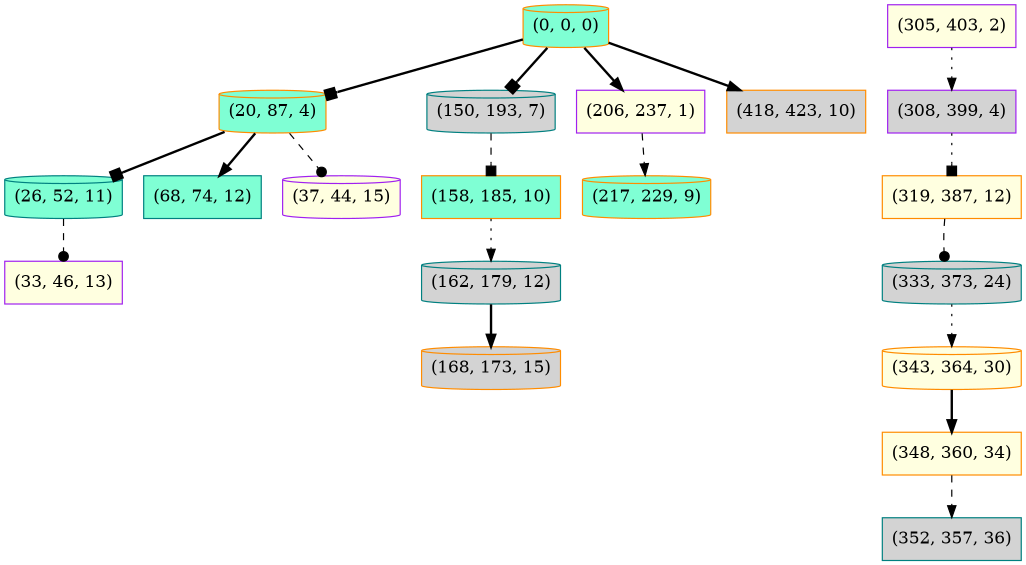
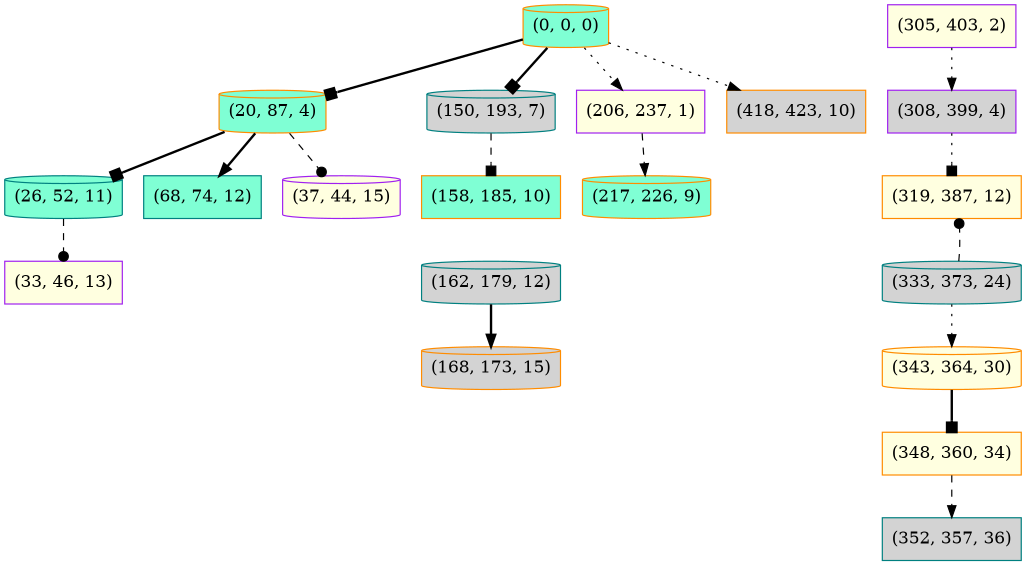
  digraph {
    node [color=darkorange fillcolor=lightgrey shape=cylinder style=filled]
    edge [arrowhead=normal style=bold]
    "(0, 0, 0)" [fillcolor=aquamarine]
    "(20, 87, 4)" [fillcolor=aquamarine]
    "(150, 193, 7)" [color=teal]
    "(206, 237, 1)" [color=purple fillcolor=lightyellow shape=box]
    "(418, 423, 10)" [shape=box]
    n6 [color=teal fillcolor=aquamarine label="(26, 52, 11)"]
    "(68, 74, 12)" [color=teal fillcolor=aquamarine shape=box]
    "(37, 44, 15)" [color=purple fillcolor=lightyellow]
    "(158, 185, 10)" [fillcolor=aquamarine shape=box]
-   "(217, 226, 9)" [fillcolor=aquamarine label="(217, 229, 9)"]
+   "(217, 226, 9)" [fillcolor=aquamarine]
    "(305, 403, 2)" [color=purple fillcolor=lightyellow shape=box]
    "(308, 399, 4)" [color=purple shape=box]
    "(33, 46, 13)" [color=purple fillcolor=lightyellow shape=box]
    "(162, 179, 12)" [color=teal]
    "(168, 173, 15)"
    "(319, 387, 12)" [fillcolor=lightyellow shape=box]
    "(333, 373, 24)" [color=teal]
    "(343, 364, 30)" [fillcolor=lightyellow]
    "(348, 360, 34)" [fillcolor=lightyellow shape=box]
    "(352, 357, 36)" [color=teal shape=box]
    "(0, 0, 0)" -> "(20, 87, 4)" [arrowhead=box]
    "(0, 0, 0)" -> "(150, 193, 7)" [arrowhead=box]
-   "(0, 0, 0)" -> "(206, 237, 1)"
-   "(0, 0, 0)" -> "(418, 423, 10)"
+   "(0, 0, 0)" -> "(206, 237, 1)" [style=dotted]
+   "(0, 0, 0)" -> "(418, 423, 10)" [style=dotted]
    "(20, 87, 4)" -> n6 [arrowhead=box]
    "(20, 87, 4)" -> "(68, 74, 12)"
    "(20, 87, 4)" -> "(37, 44, 15)" [arrowhead=dot style=dashed]
    "(150, 193, 7)" -> "(158, 185, 10)" [arrowhead=box style=dashed]
    "(206, 237, 1)" -> "(217, 226, 9)" [style=dashed]
    n6 -> "(33, 46, 13)" [arrowhead=dot style=dashed]
-   "(158, 185, 10)" -> "(162, 179, 12)" [style=dotted]
    "(305, 403, 2)" -> "(308, 399, 4)" [style=dotted]
    "(308, 399, 4)" -> "(319, 387, 12)" [arrowhead=box style=dotted]
    "(162, 179, 12)" -> "(168, 173, 15)"
-   "(319, 387, 12)" -> "(333, 373, 24)" [arrowhead=dot style=dashed]
+   "(333, 373, 24)" -> "(319, 387, 12)" [arrowhead=dot style=dashed]
    "(333, 373, 24)" -> "(343, 364, 30)" [style=dotted]
-   "(343, 364, 30)" -> "(348, 360, 34)"
+   "(343, 364, 30)" -> "(348, 360, 34)" [arrowhead=box]
    "(348, 360, 34)" -> "(352, 357, 36)" [style=dashed]
  }
